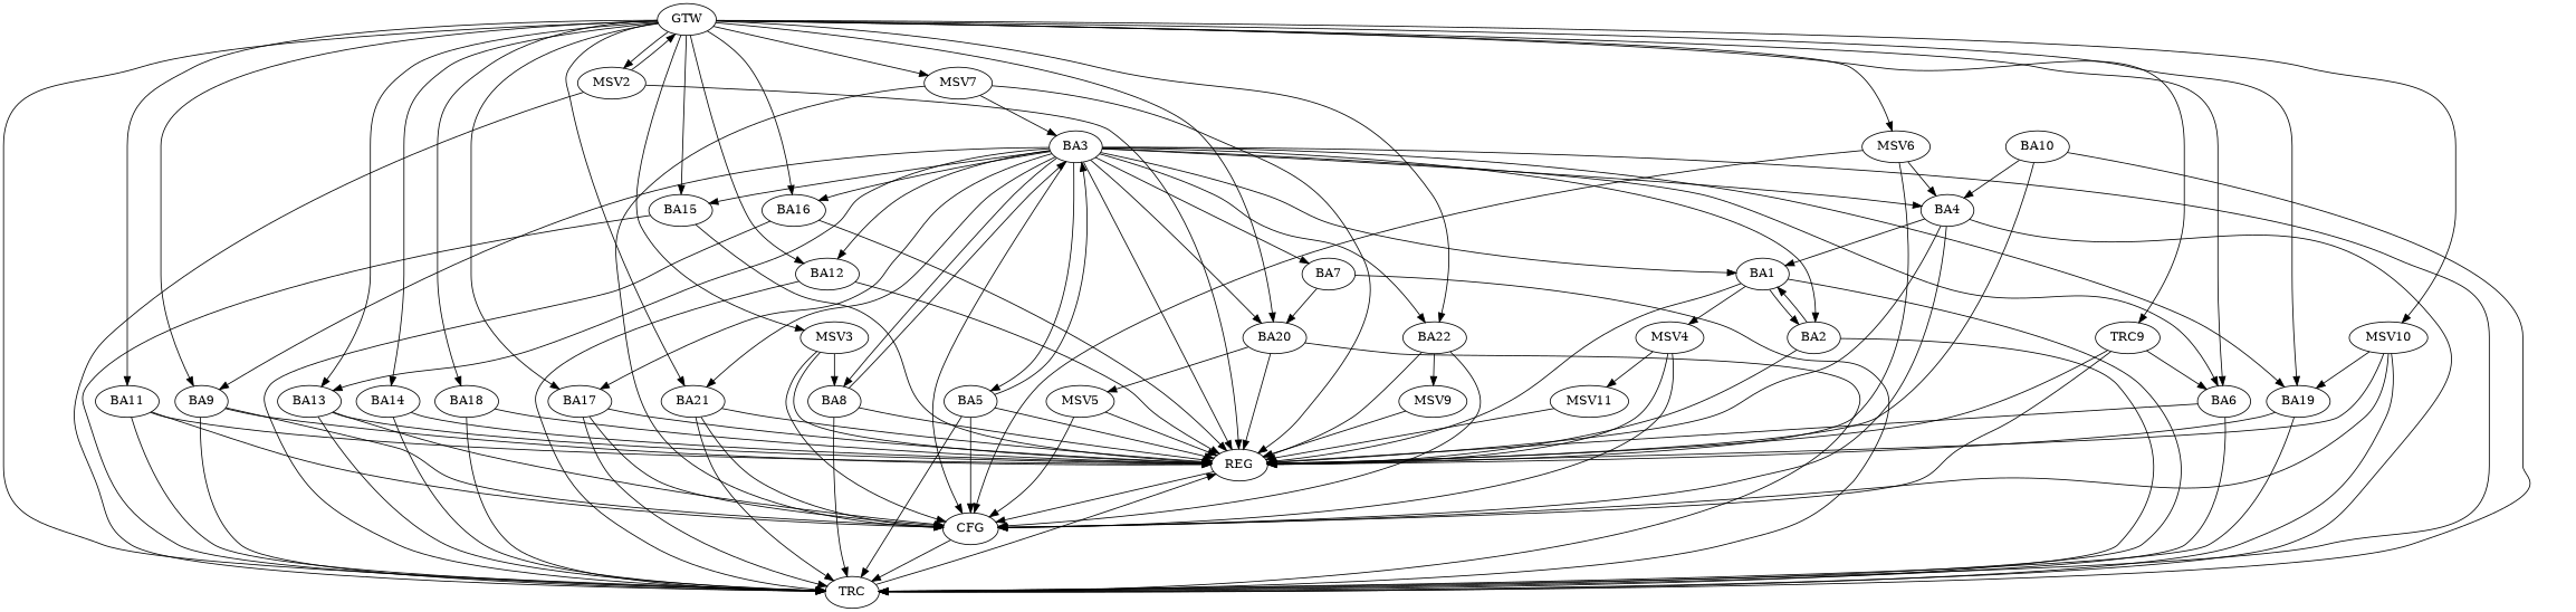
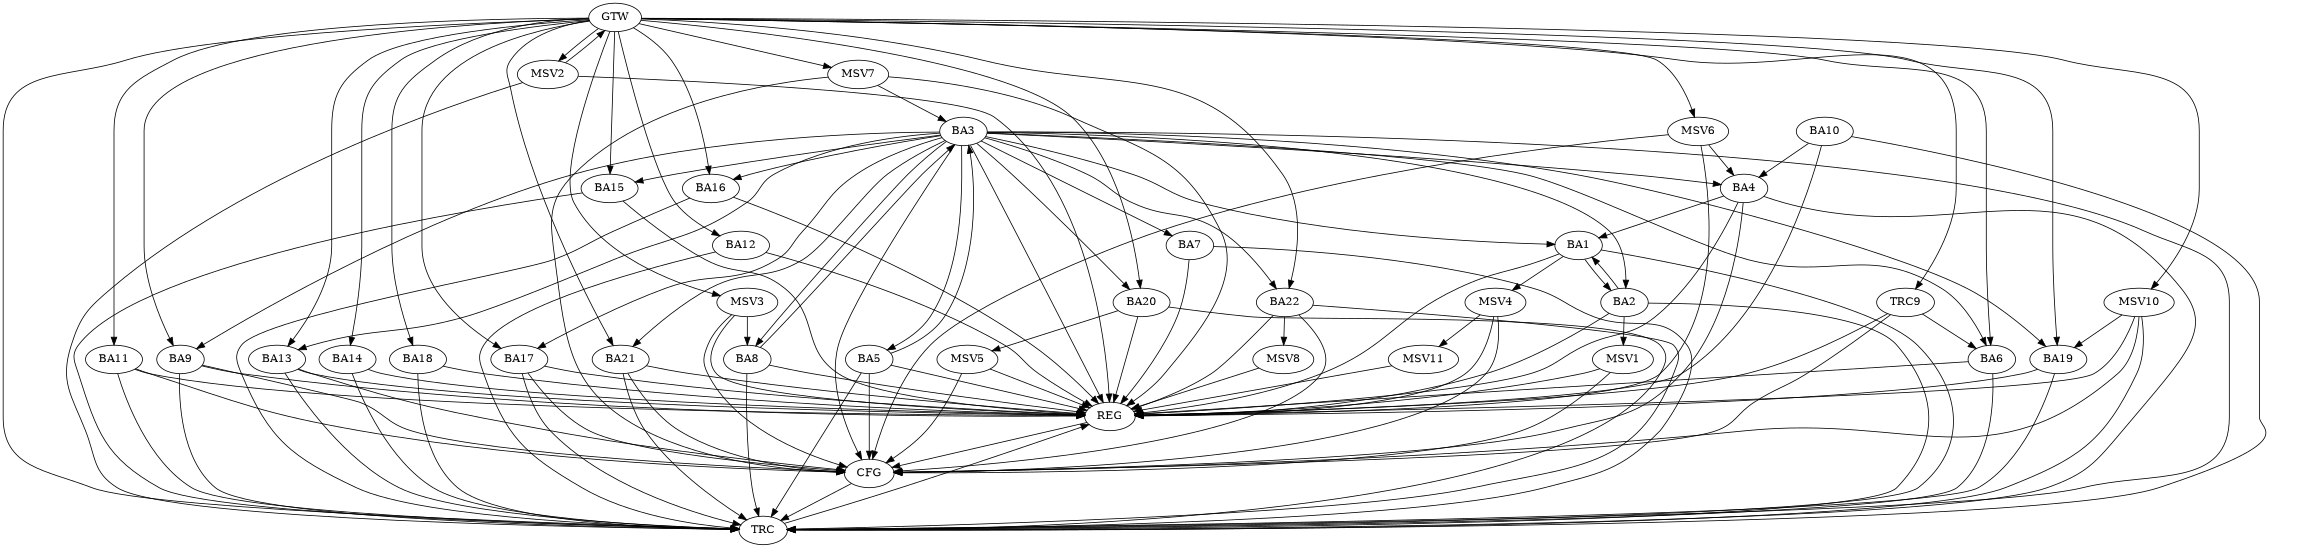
  strict digraph {
    fontname="DejaVu Serif"
    node [fontname="DejaVu Serif"]
    edge [fontname="DejaVu Serif"]
    n1 [label=BA1]
    n2 [label=BA2]
    n3 [label=REG]
    n4 [label=TRC]
    n5 [label=MSV4]
+   n6 [label=MSV1]
    n7 [label=CFG]
    n8 [label=MSV11]
    n9 [label=BA3]
    n10 [label=BA4]
    n11 [label=BA5]
    n12 [label=BA6]
    n13 [label=BA7]
    n14 [label=BA8]
    n15 [label=BA9]
    n16 [label=BA12]
    n17 [label=BA13]
    n18 [label=BA15]
    n19 [label=BA16]
    n20 [label=BA17]
    n21 [label=BA19]
    n22 [label=BA20]
    n23 [label=BA21]
    n24 [label=BA22]
    n25 [label=MSV5]
-   n26 [label=MSV9]
+   n26 [label=MSV8]
    n27 [label=BA10]
    n28 [label=BA11]
    n29 [label=BA14]
    n30 [label=BA18]
    n31 [label=GTW]
    n32 [label=MSV2]
    n33 [label=MSV3]
    n34 [label=MSV6]
    n35 [label=MSV7]
    n36 [label=TRC9]
    n37 [label=MSV10]
    n1 -> n2
    n1 -> n3
    n1 -> n4
    n1 -> n5
    n2 -> n1
    n2 -> n3
    n2 -> n4
+   n2 -> n6
    n3 -> n7
    n4 -> n3
    n5 -> n3
    n5 -> n7
    n5 -> n8
+   n6 -> n3
+   n6 -> n7
    n7 -> n4
    n8 -> n3
    n9 -> n1
    n9 -> n2
    n9 -> n3
    n9 -> n4
    n9 -> n7
    n9 -> n10
    n9 -> n11
    n9 -> n12
    n9 -> n13
    n9 -> n14
    n9 -> n15
-   n9 -> n16
    n9 -> n17
    n9 -> n18
    n9 -> n19
    n9 -> n20
    n9 -> n21
    n9 -> n22
    n9 -> n23
    n9 -> n24
    n10 -> n1
    n10 -> n3
    n10 -> n4
    n10 -> n7
    n11 -> n3
    n11 -> n4
    n11 -> n7
    n11 -> n9
    n12 -> n3
    n12 -> n4
-   n13 -> n22
+   n13 -> n3
    n13 -> n4
    n14 -> n3
    n14 -> n4
    n14 -> n9
    n15 -> n3
    n15 -> n4
    n15 -> n7
    n16 -> n3
    n16 -> n4
    n17 -> n3
    n17 -> n4
    n17 -> n7
    n18 -> n3
    n18 -> n4
    n19 -> n3
    n19 -> n4
    n20 -> n3
    n20 -> n4
    n20 -> n7
    n21 -> n3
    n21 -> n4
    n22 -> n3
    n22 -> n4
    n22 -> n25
    n23 -> n3
    n23 -> n4
    n23 -> n7
    n24 -> n3
+   n24 -> n4
    n24 -> n7
    n24 -> n26
    n25 -> n3
    n25 -> n7
    n26 -> n3
    n27 -> n3
    n27 -> n4
    n27 -> n10
    n28 -> n3
    n28 -> n4
    n28 -> n7
    n29 -> n3
    n29 -> n4
    n30 -> n3
    n30 -> n4
    n31 -> n4
    n31 -> n12
    n31 -> n15
    n31 -> n16
    n31 -> n17
    n31 -> n18
    n31 -> n19
    n31 -> n20
    n31 -> n21
    n31 -> n22
    n31 -> n23
    n31 -> n24
    n31 -> n28
    n31 -> n29
    n31 -> n30
    n31 -> n32
    n31 -> n33
    n31 -> n34
    n31 -> n35
    n31 -> n36
    n31 -> n37
    n32 -> n3
    n32 -> n4
    n32 -> n31
    n33 -> n3
    n33 -> n7
    n33 -> n14
    n34 -> n3
    n34 -> n7
    n34 -> n10
    n35 -> n3
    n35 -> n7
    n35 -> n9
    n36 -> n3
    n36 -> n7
    n36 -> n12
    n37 -> n3
    n37 -> n4
    n37 -> n7
    n37 -> n21
  }
